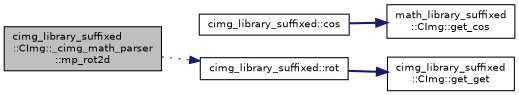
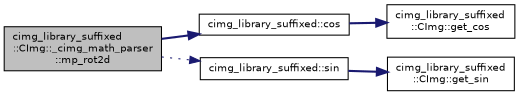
  digraph {
    rankdir=LR
    node [color=black fillcolor=white fontname=Helvetica fontsize=10 shape=record style=filled]
    edge [color=midnightblue fontname=Helvetica fontsize=10 labelfontname=Helvetica labelfontsize=10 style=bold]
    n1 [fillcolor=grey75 fontcolor=black height=0.2 label="cimg_library_suffixed\l::CImg::_cimg_math_parser\l::mp_rot2d" width=0.4]
    n2 [height=0.2 label="cimg_library_suffixed::cos" width=0.4]
-   n3 [height=0.2 label="cimg_library_suffixed::rot" width=0.4]
-   n4 [height=0.2 label="math_library_suffixed\l::CImg::get_cos" width=0.4]
-   n5 [height=0.2 label="cimg_library_suffixed\l::CImg::get_get" width=0.4]
+   n3 [height=0.2 label="cimg_library_suffixed::sin" width=0.4]
+   n4 [height=0.2 label="cimg_library_suffixed\l::CImg::get_cos" width=0.4]
+   n5 [height=0.2 label="cimg_library_suffixed\l::CImg::get_sin" width=0.4]
+   n1 -> n2
    n1 -> n3 [style=dotted]
    n2 -> n4
    n3 -> n5
  }
